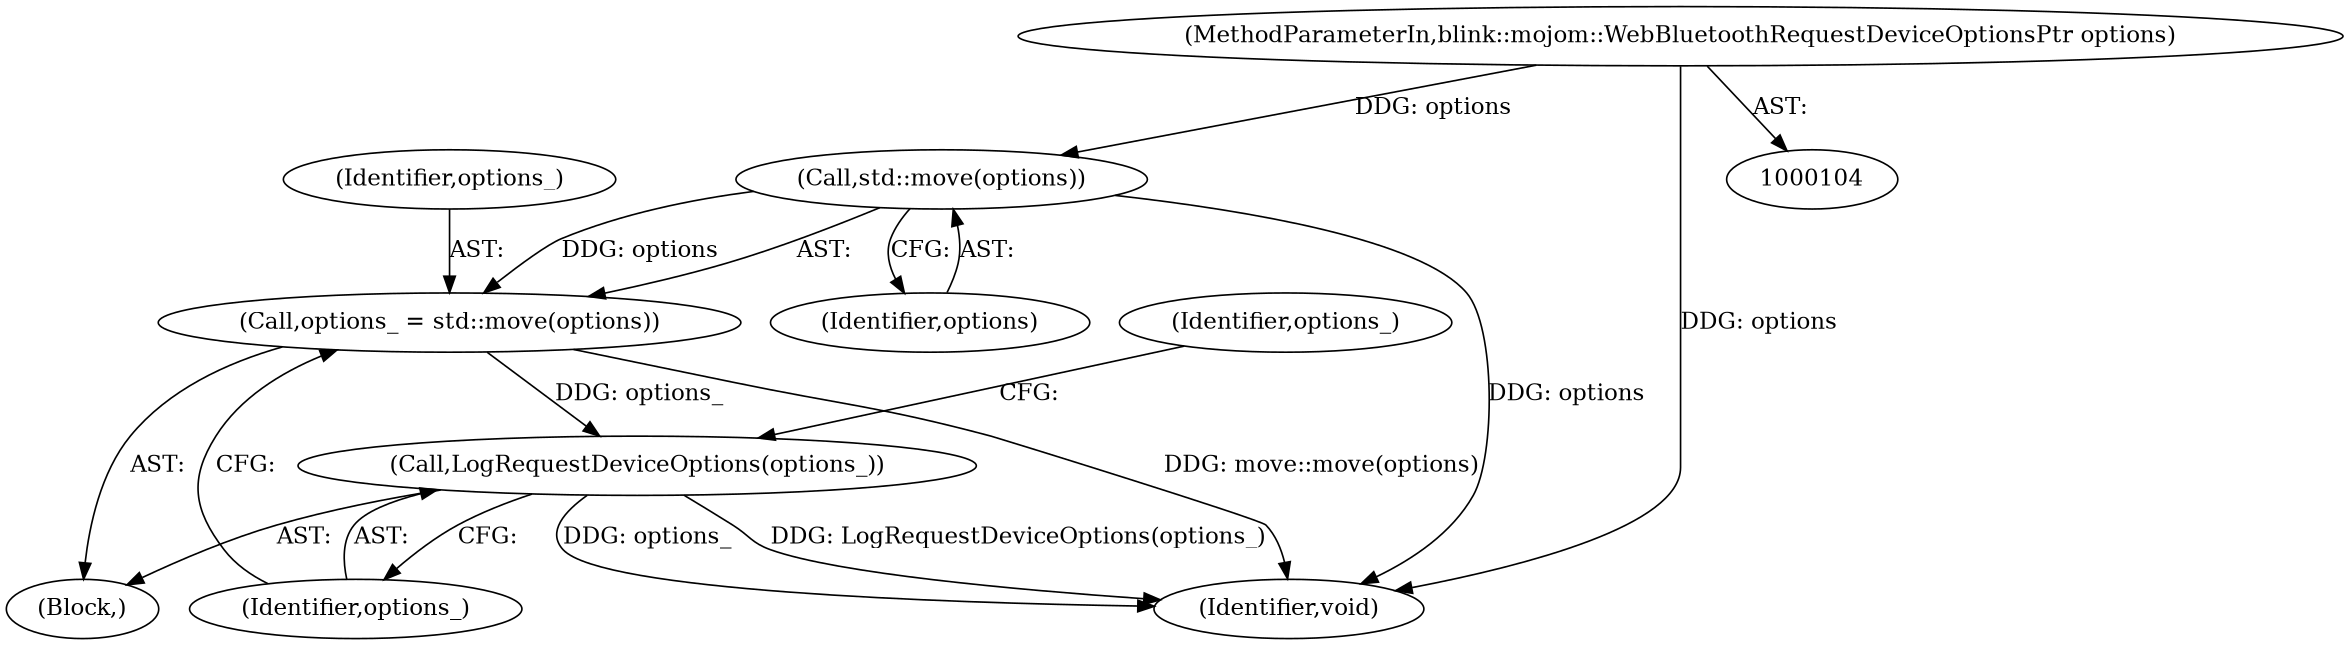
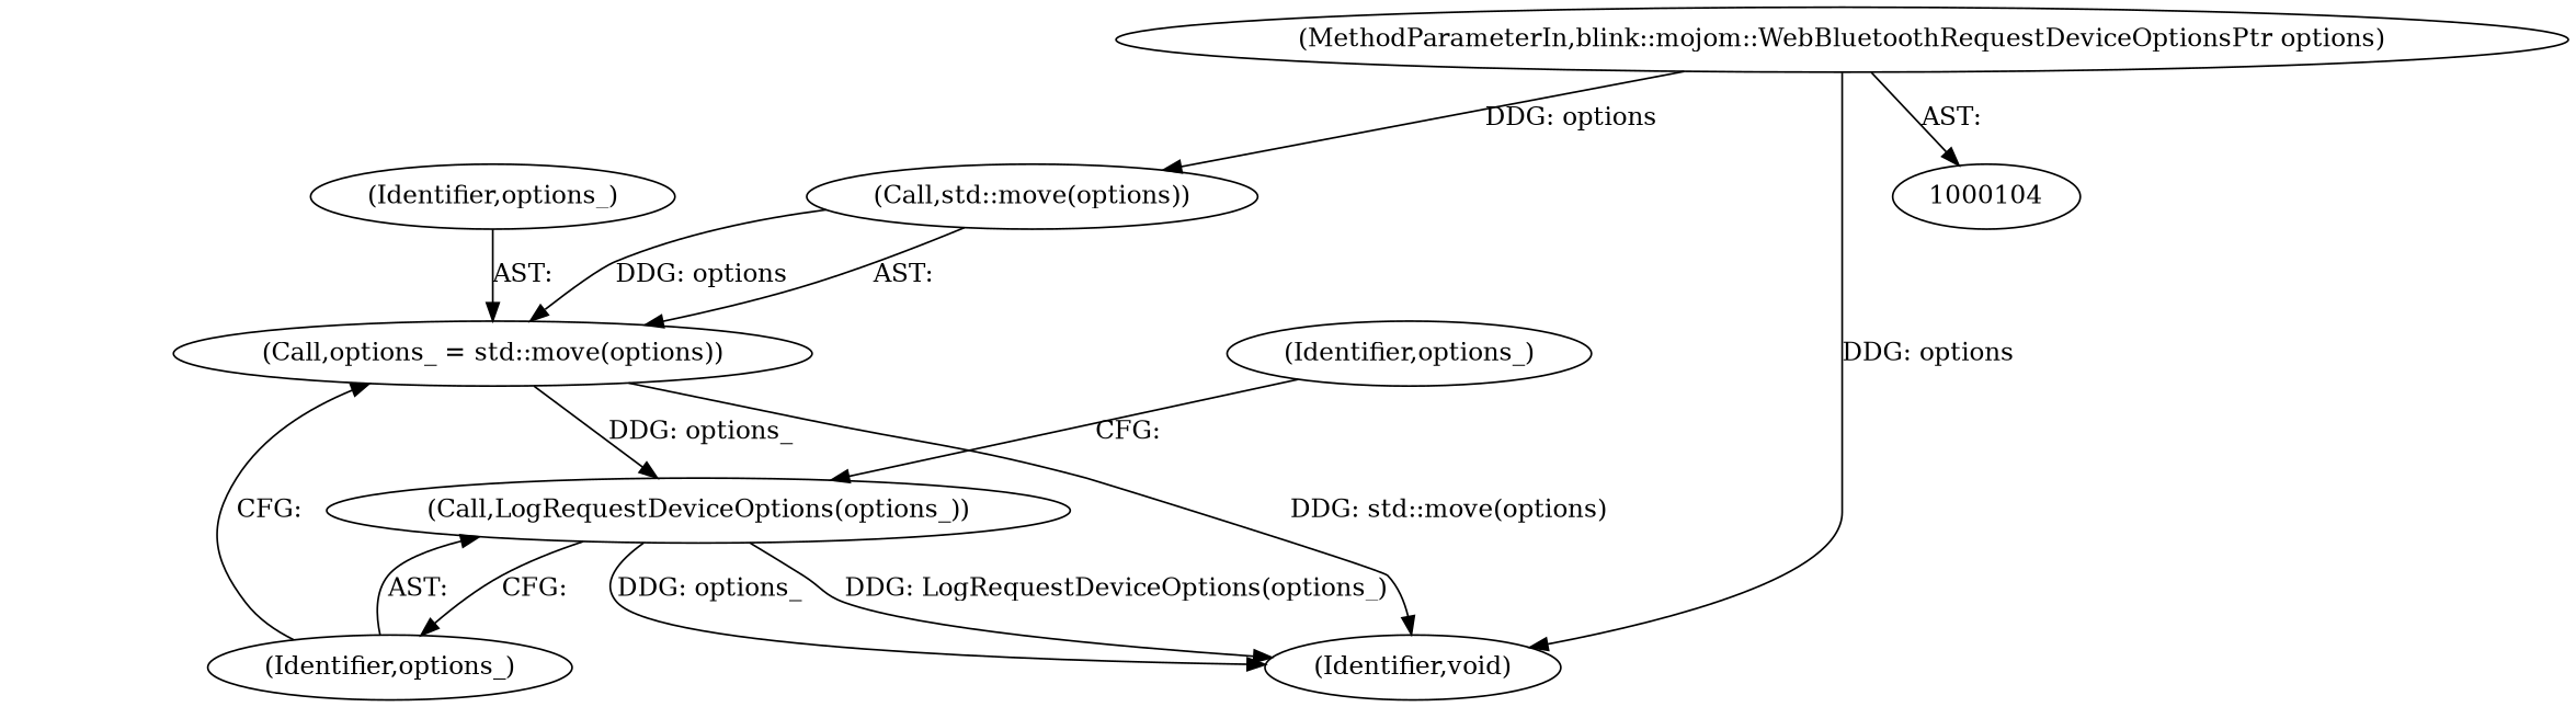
  digraph {
    n1 [label="(Call,options_ = std::move(options))"]
    n2 [label="(Call,LogRequestDeviceOptions(options_))"]
-   n3 [label="(Block,)"]
    n4 [label="(Identifier,void)"]
    n5 [label="(Call,std::move(options))"]
-   n6 [label="(Identifier,options)"]
    n7 [label="(Identifier,options_)"]
    n8 [label="(MethodParameterIn,blink::mojom::WebBluetoothRequestDeviceOptionsPtr options)"]
    n9 [label=1000104]
    n10 [label="(Identifier,options_)"]
    n11 [label="(Identifier,options_)"]
    n1 -> n2 [label="DDG: options_"]
-   n1 -> n3 [label="AST: "]
-   n1 -> n4 [label="DDG: move::move(options)"]
-   n2 -> n3 [label="AST: "]
+   n1 -> n4 [label="DDG: std::move(options)"]
    n2 -> n4 [label="DDG: options_"]
    n2 -> n4 [label="DDG: LogRequestDeviceOptions(options_)"]
    n2 -> n7 [label="CFG: "]
    n5 -> n1 [label="AST: "]
    n5 -> n1 [label="DDG: options"]
-   n5 -> n4 [label="DDG: options"]
-   n5 -> n6 [label="CFG: "]
-   n6 -> n5 [label="AST: "]
    n7 -> n1 [label="CFG: "]
    n7 -> n2 [label="AST: "]
    n8 -> n4 [label="DDG: options"]
    n8 -> n5 [label="DDG: options"]
    n8 -> n9 [label="AST: "]
    n10 -> n1 [label="AST: "]
    n11 -> n2 [label="CFG: "]
  }
